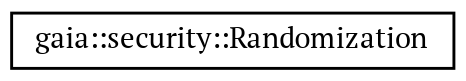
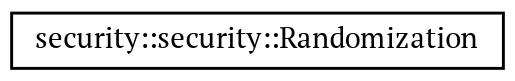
  digraph {
    rankdir=LR
    fontname="PT Serif"
-   n1 [color=black fillcolor=white fontname="PT Serif" fontsize=10 height=0.2 label="gaia::security::Randomization" shape=record style=filled width=0.4]
+   n1 [color=black fillcolor=white fontname="PT Serif" fontsize=10 height=0.2 label="security::security::Randomization" shape=record style=filled width=0.4]
  }
